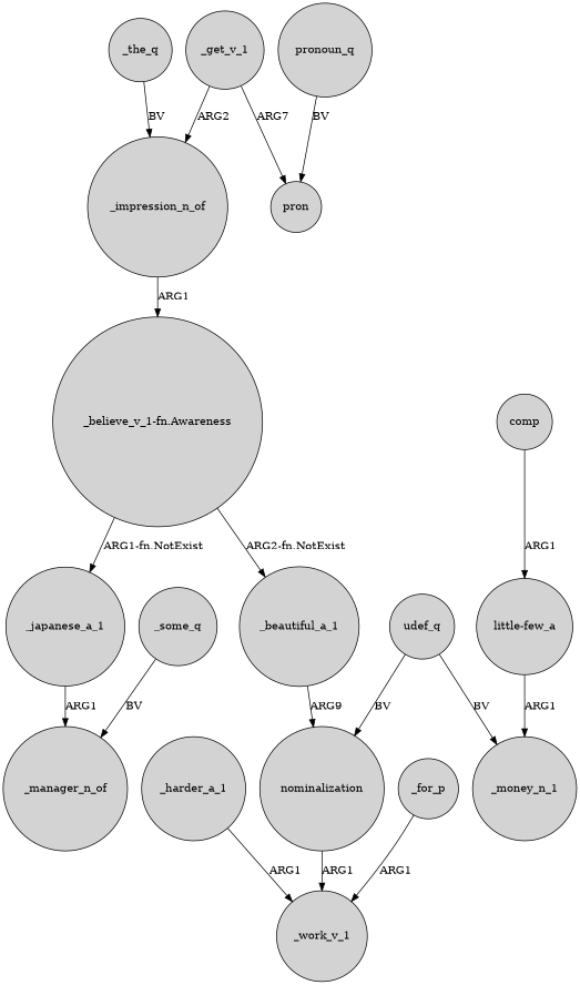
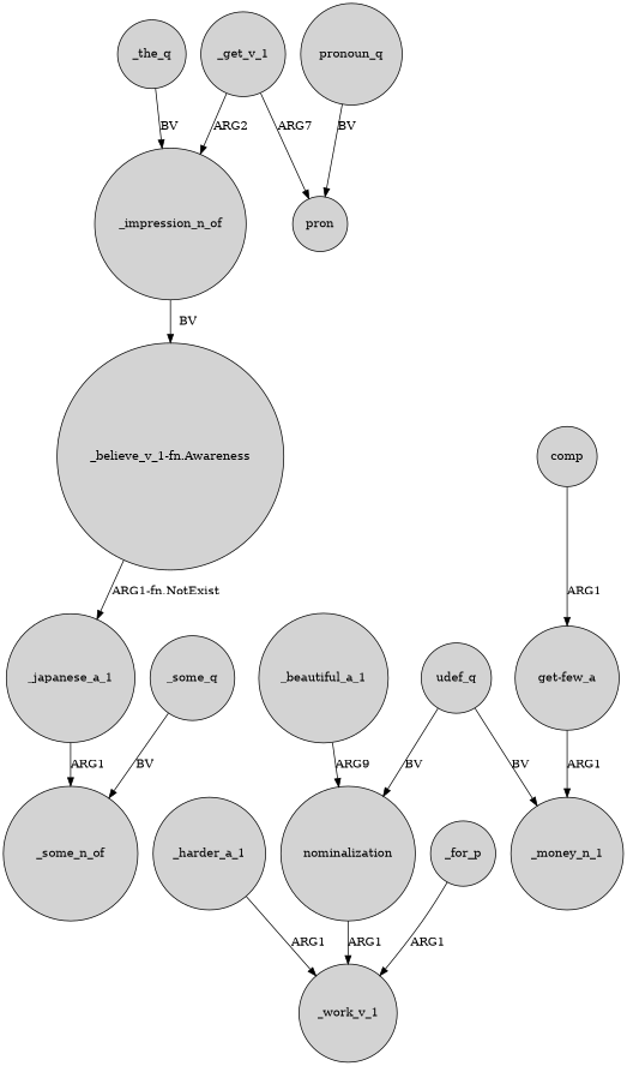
  digraph {
    node [shape=circle style=filled]
    _japanese_a_1
-   _manager_n_of
+   _manager_n_of [label=_some_n_of]
    _harder_a_1
    _work_v_1
    _get_v_1
    _impression_n_of
    pron
    "_believe_v_1-fn.Awareness"
    _beautiful_a_1
    nominalization
    udef_q
    _money_n_1
    _for_p
    _some_q
    _the_q
-   "little-few_a"
+   "little-few_a" [label="get-few_a"]
    comp
    pronoun_q
    _japanese_a_1 -> _manager_n_of [label=ARG1]
    _harder_a_1 -> _work_v_1 [label=ARG1]
    _get_v_1 -> _impression_n_of [label=ARG2]
    _get_v_1 -> pron [label=ARG7]
-   _impression_n_of -> "_believe_v_1-fn.Awareness" [label=ARG1]
+   _impression_n_of -> "_believe_v_1-fn.Awareness" [label=BV]
    "_believe_v_1-fn.Awareness" -> _japanese_a_1 [label="ARG1-fn.NotExist"]
-   "_believe_v_1-fn.Awareness" -> _beautiful_a_1 [label="ARG2-fn.NotExist"]
    _beautiful_a_1 -> nominalization [label=ARG9]
    nominalization -> _work_v_1 [label=ARG1]
    udef_q -> nominalization [label=BV]
    udef_q -> _money_n_1 [label=BV]
    _for_p -> _work_v_1 [label=ARG1]
    _some_q -> _manager_n_of [label=BV]
    _the_q -> _impression_n_of [label=BV]
    "little-few_a" -> _money_n_1 [label=ARG1]
    comp -> "little-few_a" [label=ARG1]
    pronoun_q -> pron [label=BV]
  }
